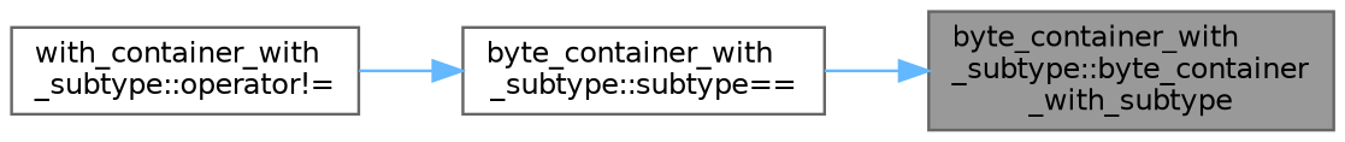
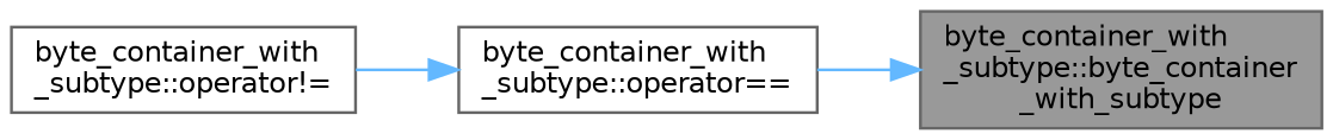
  digraph {
    rankdir=RL
    node [color=grey40 fillcolor=white fontname=Helvetica fontsize=10 shape=box style=filled]
    edge [color=steelblue1 dir=back fontname=Helvetica fontsize=10 labelfontname=Helvetica labelfontsize=10 style=solid]
    n1 [color=gray40 fillcolor=grey60 fontcolor=black height=0.2 label="byte_container_with\l_subtype::byte_container\l_with_subtype" width=0.4]
-   n2 [height=0.2 label="byte_container_with\l_subtype::subtype==" width=0.4]
-   n3 [height=0.2 label="with_container_with\l_subtype::operator!=" width=0.4]
+   n2 [height=0.2 label="byte_container_with\l_subtype::operator==" width=0.4]
+   n3 [height=0.2 label="byte_container_with\l_subtype::operator!=" width=0.4]
    n1 -> n2
    n2 -> n3
  }
